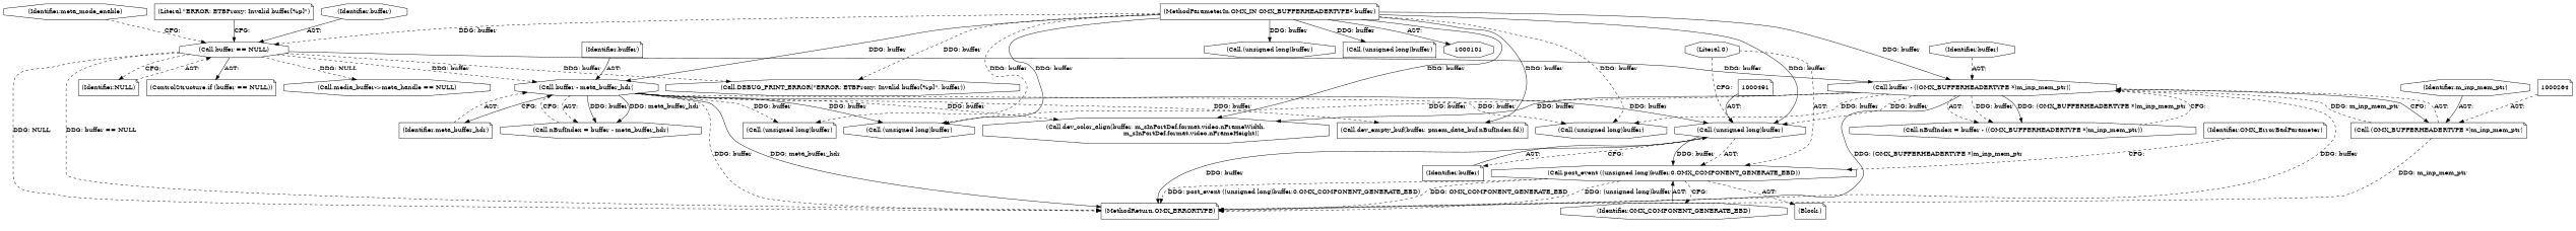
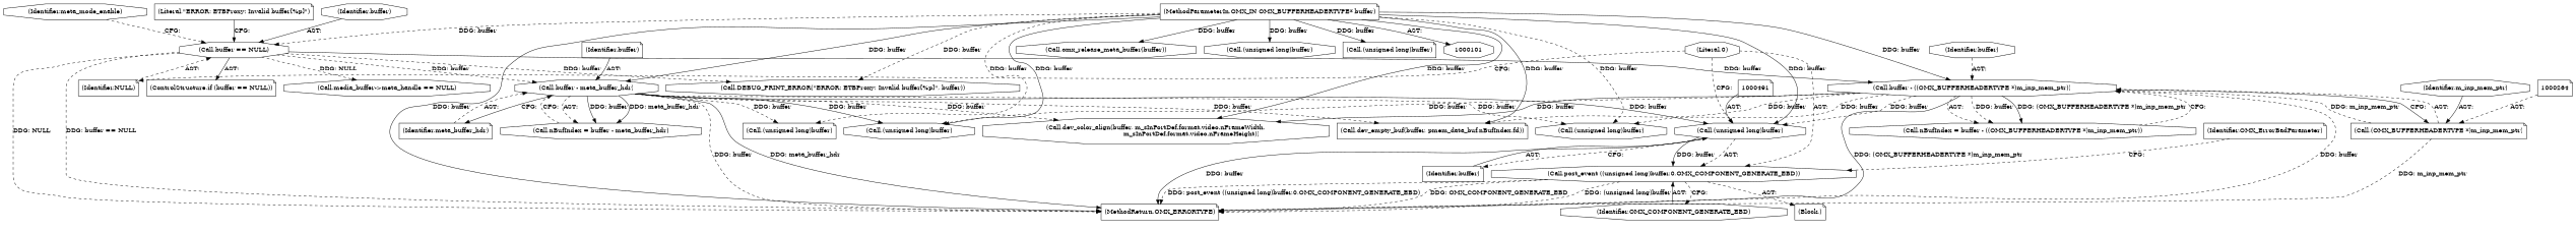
  digraph {
    node [shape=octagon]
    edge [style=dashed]
    n1 [label="(Call,(unsigned long)buffer)"]
    n2 [label="(Call,post_event ((unsigned long)buffer,0,OMX_COMPONENT_GENERATE_EBD))"]
    n3 [label="(MethodReturn,OMX_ERRORTYPE)" shape=note]
    n4 [label="(Identifier,buffer)" shape=note]
    n5 [label="(Identifier,OMX_COMPONENT_GENERATE_EBD)"]
    n6 [label="(Block,)" shape=note]
    n7 [label="(Call,buffer - meta_buffer_hdr)"]
    n8 [label="(Identifier,meta_buffer_hdr)" shape=note]
    n9 [label="(Call,(unsigned long)buffer)"]
    n10 [label="(Call,dev_color_align(buffer, m_sInPortDef.format.video.nFrameWidth,\n                                    m_sInPortDef.format.video.nFrameHeight))"]
    n11 [label="(Call,nBufIndex = buffer - meta_buffer_hdr)"]
    n12 [label="(Call,(unsigned long)buffer)" shape=note]
    n13 [label="(Call,dev_empty_buf(buffer, pmem_data_buf,nBufIndex,fd))" shape=note]
    n14 [label="(Call,(unsigned long)buffer)"]
    n15 [label="(Call,buffer == NULL)"]
    n16 [label="(Call,buffer - ((OMX_BUFFERHEADERTYPE *)m_inp_mem_ptr))"]
    n17 [label="(Call,media_buffer->meta_handle == NULL)"]
    n18 [label="(Call,DEBUG_PRINT_ERROR(\"ERROR: ETBProxy: Invalid buffer[%p]\", buffer))"]
    n19 [label="(Identifier,NULL)" shape=note]
    n20 [label="(ControlStructure,if (buffer == NULL))" shape=note]
    n21 [label="(Call,(OMX_BUFFERHEADERTYPE *)m_inp_mem_ptr)" shape=note]
    n22 [label="(Call,nBufIndex = buffer - ((OMX_BUFFERHEADERTYPE *)m_inp_mem_ptr))"]
    n23 [label="(MethodParameterIn,OMX_IN OMX_BUFFERHEADERTYPE* buffer)" shape=note]
+   n24 [label="(Call,omx_release_meta_buffer(buffer))"]
    n25 [label="(Call,(unsigned long)buffer)"]
    n26 [label="(Call,(unsigned long)buffer)" shape=note]
    1000101
    n28 [label="(Identifier,m_inp_mem_ptr)"]
    n29 [label="(Literal,0)"]
    n30 [label="(Identifier,buffer)" shape=note]
    n31 [label="(Identifier,meta_mode_enable)"]
    n32 [label="(Identifier,OMX_ErrorBadParameter)" shape=note]
    n33 [label="(Identifier,buffer)"]
    n34 [label="(Literal,\"ERROR: ETBProxy: Invalid buffer[%p]\")" shape=note]
    n35 [label="(Identifier,buffer)"]
    1000491 [shape=note]
    1000264 [shape=note]
    n1 -> n2 [label="AST: "]
    n1 -> n2 [label="DDG: buffer" style=solid]
    n1 -> n3 [label="DDG: buffer" style=solid]
    n1 -> n4 [label="CFG: "]
    n2 -> n3 [label="DDG: post_event ((unsigned long)buffer,0,OMX_COMPONENT_GENERATE_EBD)"]
    n2 -> n3 [label="DDG: OMX_COMPONENT_GENERATE_EBD"]
    n2 -> n3 [label="DDG: (unsigned long)buffer"]
    n2 -> n5 [label="CFG: "]
    n2 -> n6 [label="AST: "]
    n4 -> n1 [label="AST: " style=solid]
    n5 -> n2 [label="AST: " style=solid]
    n7 -> n1 [label="DDG: buffer" style=solid]
    n7 -> n3 [label="DDG: buffer"]
    n7 -> n3 [label="DDG: meta_buffer_hdr" style=solid]
    n7 -> n8 [label="CFG: " style=solid]
    n7 -> n9 [label="DDG: buffer" style=solid]
    n7 -> n10 [label="DDG: buffer"]
    n7 -> n11 [label="AST: "]
    n7 -> n11 [label="DDG: buffer" style=solid]
    n7 -> n11 [label="DDG: meta_buffer_hdr" style=solid]
    n7 -> n12 [label="DDG: buffer"]
    n7 -> n13 [label="DDG: buffer"]
    n7 -> n14 [label="DDG: buffer"]
    n8 -> n7 [label="AST: "]
    n11 -> n7 [label="CFG: "]
    n15 -> n3 [label="DDG: NULL"]
    n15 -> n3 [label="DDG: buffer == NULL"]
    n15 -> n7 [label="DDG: buffer"]
    n15 -> n16 [label="DDG: buffer" style=solid]
    n15 -> n17 [label="DDG: NULL"]
    n15 -> n18 [label="DDG: buffer"]
-   n15 -> n19 [label="CFG: "]
+   n29 -> n19 [label="CFG: "]
    n15 -> n20 [label="AST: " style=solid]
    n16 -> n1 [label="DDG: buffer"]
    n16 -> n3 [label="DDG: (OMX_BUFFERHEADERTYPE *)m_inp_mem_ptr" style=solid]
    n16 -> n3 [label="DDG: buffer"]
    n16 -> n9 [label="DDG: buffer"]
    n16 -> n10 [label="DDG: buffer" style=solid]
+   n16 -> n13 [label="DDG: buffer"]
    n16 -> n14 [label="DDG: buffer"]
    n16 -> n21 [label="CFG: " style=solid]
    n16 -> n22 [label="AST: "]
    n16 -> n22 [label="DDG: buffer"]
    n16 -> n22 [label="DDG: (OMX_BUFFERHEADERTYPE *)m_inp_mem_ptr" style=solid]
    n19 -> n15 [label="AST: "]
    n21 -> n3 [label="DDG: m_inp_mem_ptr"]
    n21 -> n16 [label="AST: "]
    n21 -> n16 [label="DDG: m_inp_mem_ptr"]
    n22 -> n16 [label="CFG: "]
    n23 -> n1 [label="DDG: buffer" style=solid]
+   n23 -> n3 [label="DDG: buffer" style=solid]
    n23 -> n7 [label="DDG: buffer" style=solid]
    n23 -> n9 [label="DDG: buffer" style=solid]
    n23 -> n10 [label="DDG: buffer" style=solid]
    n23 -> n12 [label="DDG: buffer"]
    n23 -> n13 [label="DDG: buffer" style=solid]
    n23 -> n14 [label="DDG: buffer"]
    n23 -> n15 [label="DDG: buffer"]
    n23 -> n16 [label="DDG: buffer" style=solid]
    n23 -> n18 [label="DDG: buffer"]
+   n23 -> n24 [label="DDG: buffer" style=solid]
    n23 -> n25 [label="DDG: buffer" style=solid]
    n23 -> n26 [label="DDG: buffer" style=solid]
    n23 -> 1000101 [label="AST: " style=solid]
    n28 -> n21 [label="AST: " style=solid]
    n29 -> n1 [label="CFG: "]
    n29 -> n2 [label="AST: "]
    n30 -> n7 [label="AST: " style=solid]
    n31 -> n15 [label="CFG: "]
    n32 -> n2 [label="CFG: "]
    n33 -> n16 [label="AST: "]
    n34 -> n15 [label="CFG: " style=solid]
    n35 -> n15 [label="AST: " style=solid]
    1000491 -> n1 [label="AST: " style=solid]
    1000264 -> n21 [label="AST: "]
  }
